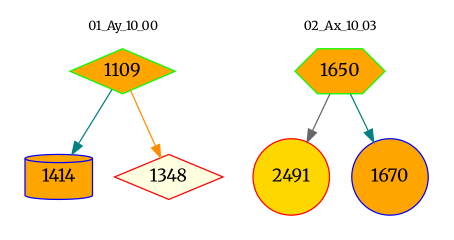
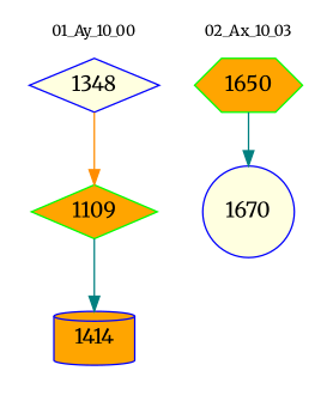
  digraph {
    fontname=Merriweather
    node [color=green fillcolor=orange fontname=Merriweather shape=diamond style=filled]
    edge [color=teal fontname=Merriweather]
    n1 [label=1109]
    n2 [color=blue label=1414 shape=cylinder]
-   n3 [color=red fillcolor=lightyellow label=1348]
+   n3 [color=blue fillcolor=lightyellow label=1348]
    n4 [label=1650 shape=hexagon]
-   n5 [color=red fillcolor=gold label=2491 shape=circle]
-   n6 [color=blue label=1670 shape=circle]
+   n6 [color=blue fillcolor=lightyellow label=1670 shape=circle]
    subgraph cluster_1 {
      color=white
      fontsize=10
      label="01_Ay_10_00"
      n1
      n2
      n3
    }
    subgraph cluster_2 {
      color=white
      fontsize=10
      label="02_Ax_10_03"
      n4
-     n5
      n6
    }
    n1 -> n2
-   n1 -> n3 [color=darkorange]
-   n4 -> n5 [color=gray40]
+   n3 -> n1 [color=darkorange]
    n4 -> n6
  }
